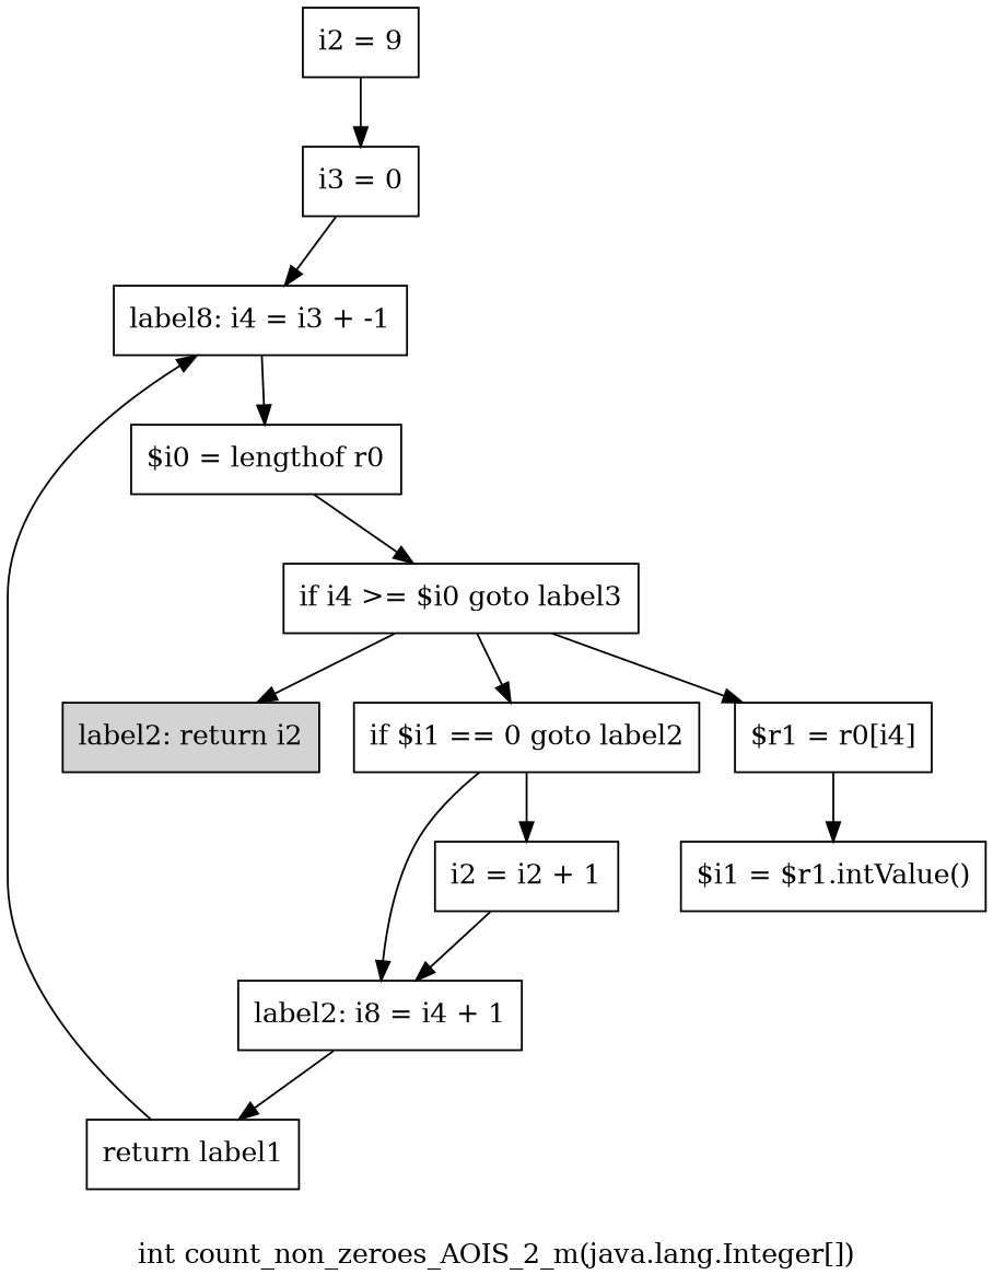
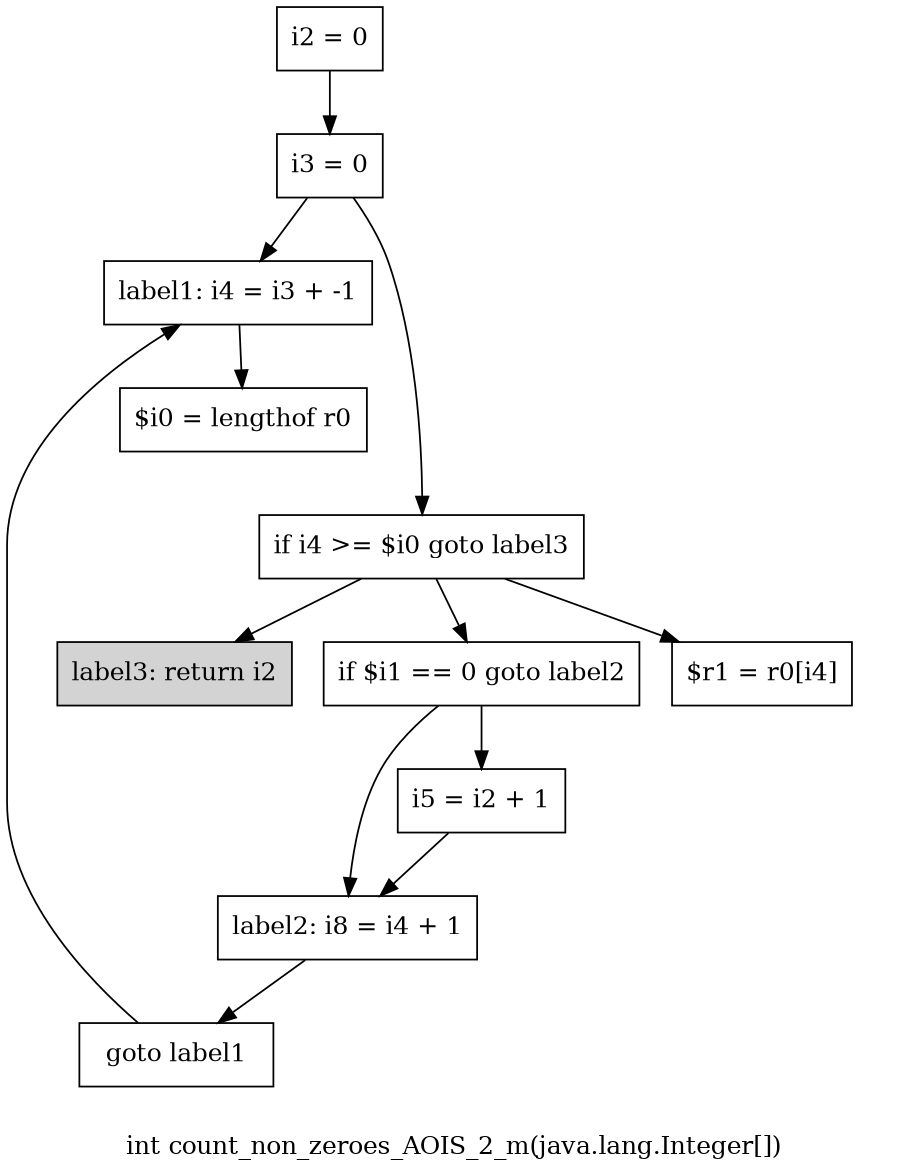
  digraph {
    label="int count_non_zeroes_AOIS_2_m(java.lang.Integer[])"
    node [shape=box]
-   n1 [label="i2 = 9"]
+   n1 [label="i2 = 0"]
    n2 [label="i3 = 0"]
-   n3 [label="label8: i4 = i3 + -1"]
+   n3 [label="label1: i4 = i3 + -1"]
    n4 [label="$i0 = lengthof r0"]
    n5 [label="if i4 >= $i0 goto label3"]
    n6 [label="$r1 = r0[i4]"]
-   n7 [fillcolor=lightgray label="label2: return i2" style=filled]
+   n7 [fillcolor=lightgray label="label3: return i2" style=filled]
    n8 [label="if $i1 == 0 goto label2"]
-   n9 [label="$i1 = $r1.intValue()"]
-   n10 [label="i2 = i2 + 1"]
+   n10 [label="i5 = i2 + 1"]
    n11 [label="label2: i8 = i4 + 1"]
-   n12 [label="return label1"]
+   n12 [label="goto label1"]
    n1 -> n2
    n2 -> n3
    n3 -> n4
-   n4 -> n5
+   n2 -> n5
    n5 -> n6
    n5 -> n7
    n5 -> n8
-   n6 -> n9
    n8 -> n10
    n8 -> n11
    n10 -> n11
    n11 -> n12
    n12 -> n3
  }
